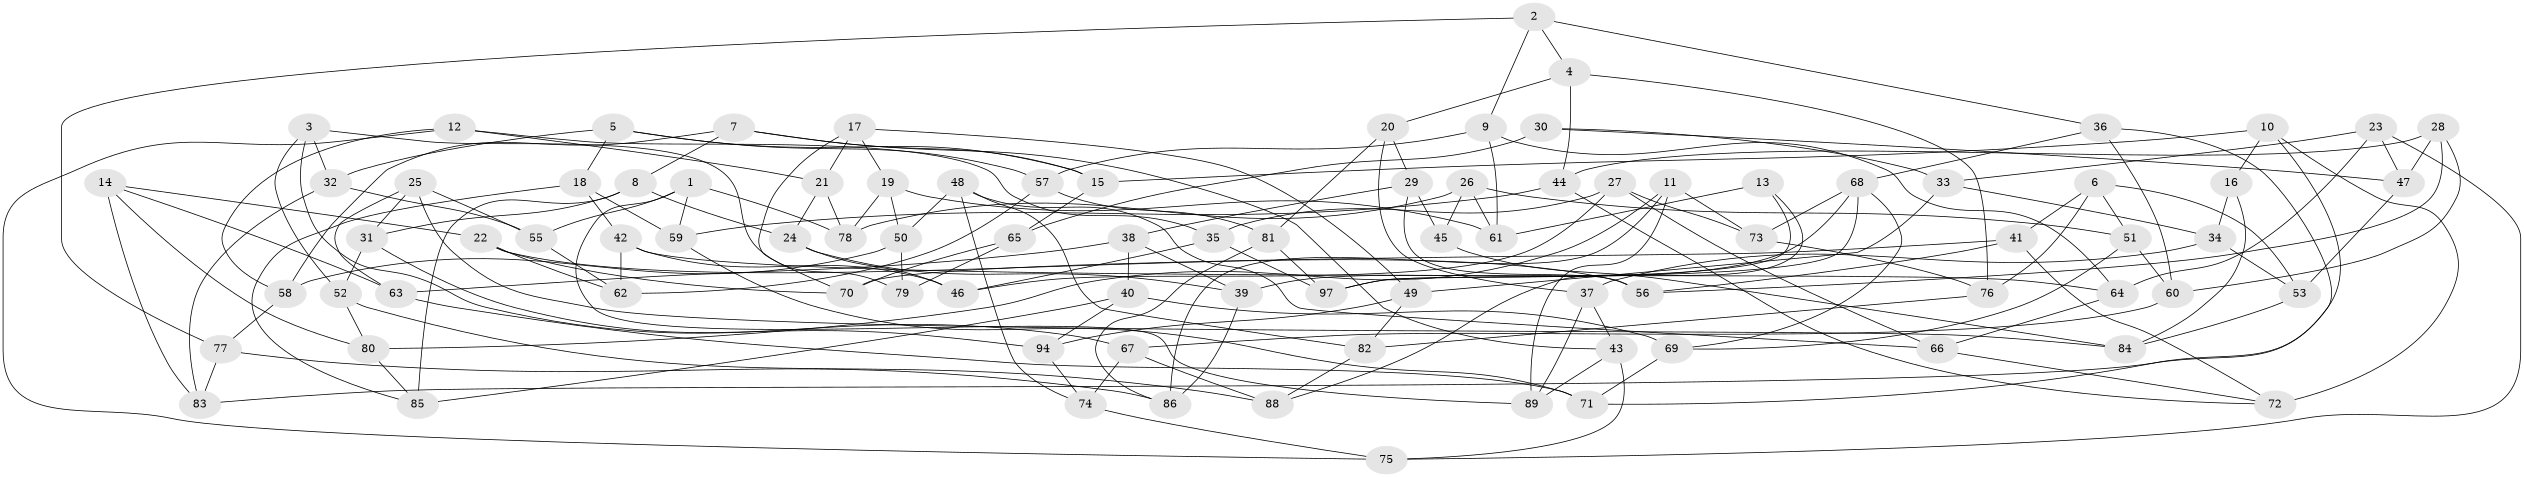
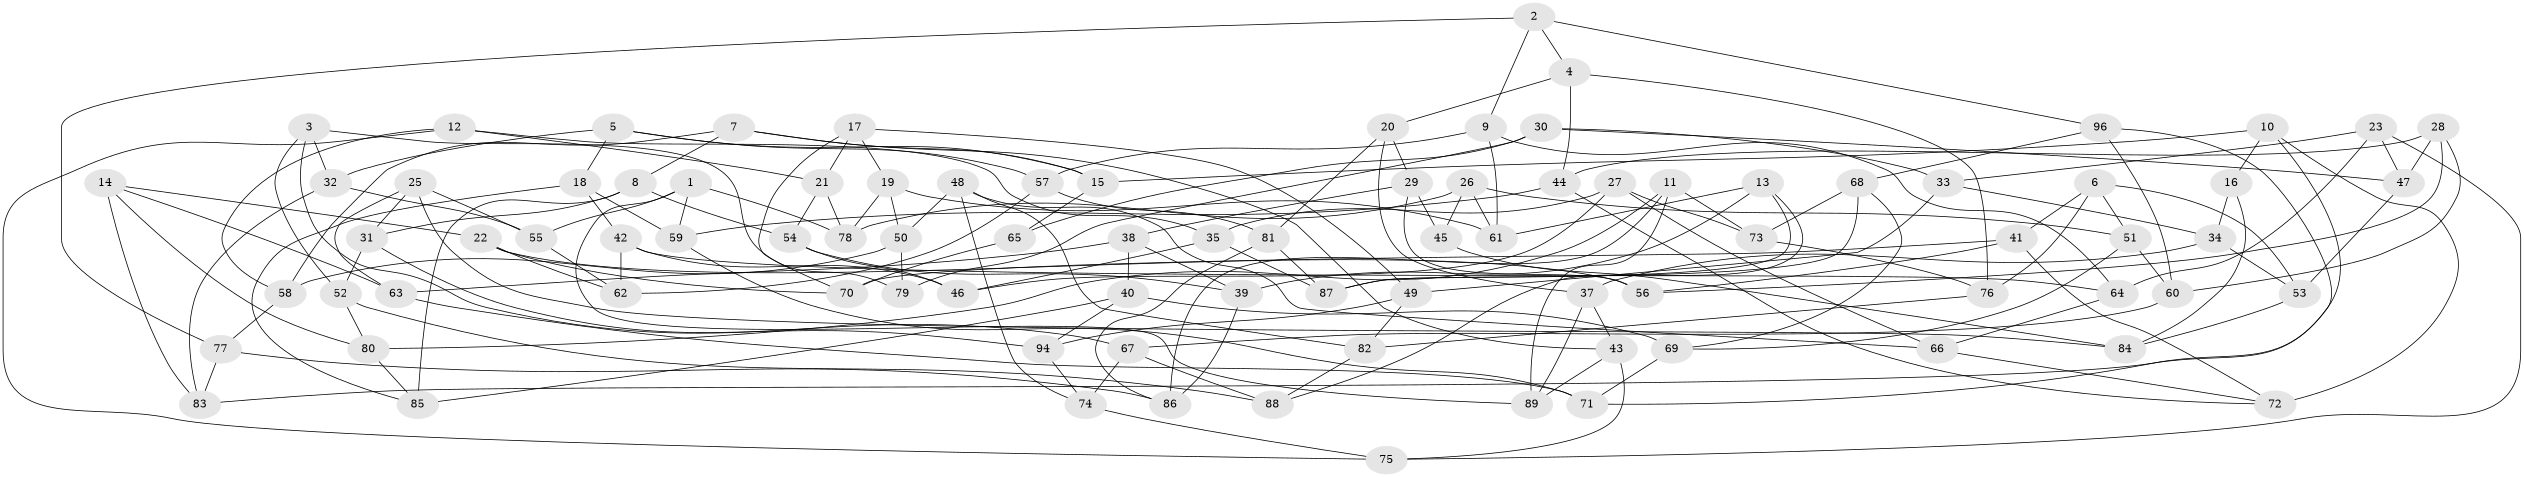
  graph {
    node [color=gray90 style=filled]
    1
    55
    59
    78
    89
    62
    71
    2
    4
    9
-   36
+   36 [label=96]
    77
    20
    44
    76
    57
    61
    64
    60
    68
    83
    86
    3
    32
    52
    67
    79
    80
    88
    74
    29
    37
    81
    72
    82
    5
    15
    18
    65
    85
    42
    6
    41
    51
    53
    70
    56
    69
    84
    7
    8
    43
    58
-   24
+   24 [label=54]
    31
    75
    39
    46
    n59 [label=94]
    66
    10
    16
    34
    11
    73
    12
    21
    35
-   87 [label=97]
+   87
    13
    14
    22
    63
    17
    19
    49
    50
    45
    38
    23
    33
    47
    25
    26
    27
    28
    40
    30
    48
    1 -- 55
    1 -- 59
    1 -- 78
    1 -- 89
    55 -- 62
    59 -- 71
    2 -- 4
    2 -- 9
    2 -- 36
    2 -- 77
    4 -- 20
    4 -- 44
    4 -- 76
    9 -- 57
    9 -- 61
    9 -- 64
    36 -- 71
    36 -- 60
    36 -- 68
    77 -- 83
    77 -- 86
    20 -- 29
    20 -- 37
    20 -- 81
    44 -- 59
    44 -- 72
    76 -- 82
    57 -- 62
    57 -- 81
    64 -- 66
    60 -- 67
    68 -- 69
    68 -- 73
    68 -- 87
    3 -- 32
    3 -- 52
    3 -- 67
    3 -- 79
    32 -- 55
    32 -- 83
    52 -- 80
    52 -- 88
    67 -- 88
    67 -- 74
    80 -- 85
    74 -- 75
    29 -- 56
    29 -- 45
    29 -- 38
    37 -- 89
    37 -- 43
    81 -- 86
    81 -- 87
    82 -- 88
    5 -- 57
    5 -- 32
    5 -- 15
    5 -- 18
    15 -- 65
    18 -- 59
    18 -- 85
    18 -- 42
    65 -- 70
    42 -- 62
    42 -- 64
    42 -- 46
    6 -- 76
    6 -- 41
    6 -- 51
    6 -- 53
    41 -- 72
    41 -- 70
    41 -- 56
    51 -- 60
    51 -- 69
    53 -- 84
    69 -- 71
    7 -- 15
    7 -- 8
    7 -- 43
    7 -- 58
    8 -- 85
    8 -- 24
    8 -- 31
    43 -- 89
    43 -- 75
    58 -- 77
    24 -- 39
    24 -- 46
    31 -- 52
    31 -- n59
    39 -- 86
    n59 -- 74
    66 -- 72
    10 -- 83
    10 -- 72
    10 -- 15
    10 -- 16
    16 -- 84
    16 -- 34
    34 -- 37
    34 -- 53
    11 -- 89
    11 -- 86
    11 -- 80
    11 -- 73
    73 -- 76
    12 -- 58
    12 -- 75
    12 -- 21
    12 -- 35
    21 -- 78
    21 -- 24
    35 -- 46
    35 -- 87
    13 -- 61
    13 -- 88
-   68 -- 39
+   13 -- 39
    13 -- 87
    14 -- 83
    14 -- 80
    14 -- 22
    14 -- 63
    22 -- 62
    22 -- 70
    22 -- 56
    63 -- 71
    17 -- 70
    17 -- 21
    17 -- 19
    17 -- 49
    19 -- 78
    19 -- 61
    19 -- 50
    49 -- 82
    49 -- n59
    50 -- 79
    50 -- 58
    45 -- 84
    38 -- 39
    38 -- 63
    38 -- 40
    23 -- 64
    23 -- 75
    23 -- 33
    23 -- 47
    33 -- 34
    33 -- 49
    47 -- 53
    25 -- 55
    25 -- 84
    25 -- 31
    25 -- 63
    26 -- 78
    26 -- 61
    26 -- 51
    26 -- 45
    27 -- 46
    27 -- 66
    27 -- 73
    27 -- 35
    28 -- 44
    28 -- 60
    28 -- 56
    28 -- 47
    40 -- 85
    40 -- 69
    40 -- n59
-   65 -- 79
+   30 -- 79
    30 -- 65
    30 -- 33
    30 -- 47
    48 -- 74
    48 -- 82
    48 -- 66
    48 -- 50
  }
